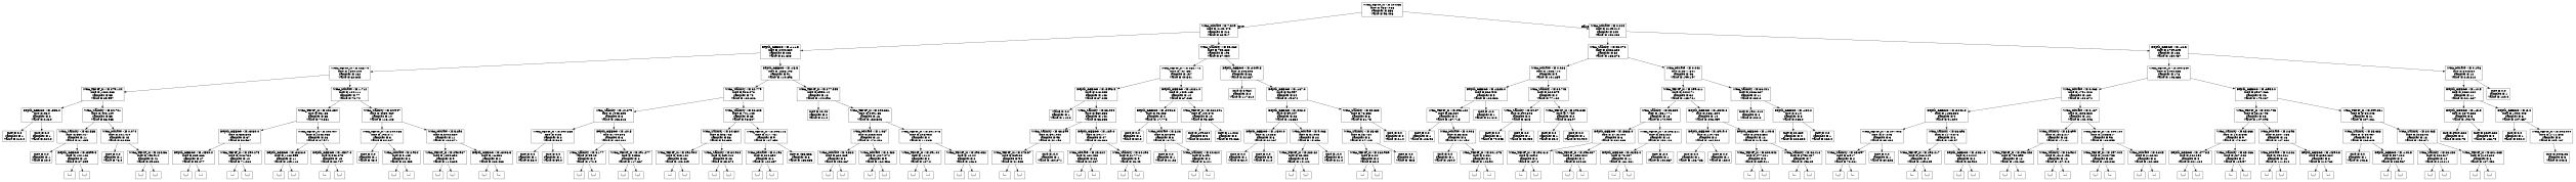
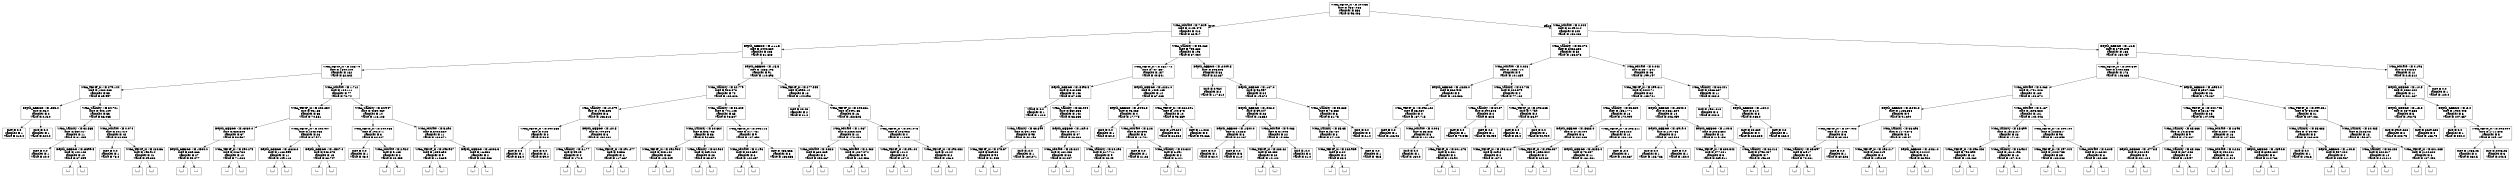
  digraph {
    node [shape=box]
    n1 [label="WOA_TEMP_K <= 294.36\nmse = 4667.988\nsamples = 656\nvalue = 95.406"]
    n2 [label="WOA_Nitrate <= 7.549\nmse = 2145.475\nsamples = 416\nvalue = 60.917"]
    n3 [label="WOA_Nitrate <= 0.044\nmse = 3149.014\nsamples = 240\nvalue = 158.233"]
    n4 [label="Depth_GEBCO <= -111.5\nmse = 2444.339\nsamples = 223\nvalue = 81.623"]
    n5 [label="WOA_Salinity <= 35.268\nmse = 735.888\nsamples = 193\nvalue = 37.034"]
    n6 [label="WOA_Salinity <= 35.076\nmse = 3428.858\nsamples = 52\nvalue = 186.876"]
    n7 [label="Depth_GEBCO <= -16.5\nmse = 2789.845\nsamples = 188\nvalue = 150.457"]
    n8 [label="WOA_TEMP_K <= 288.79\nmse = 1890.249\nsamples = 132\nvalue = 62.642"]
    n9 [label="Depth_GEBCO <= -15.5\nmse = 1886.198\nsamples = 91\nvalue = 110.898"]
    n10 [label="WOA_TEMP_K <= 282.772\nmse = 757.637\nsamples = 157\nvalue = 40.541"]
    n11 [label="Depth_GEBCO <= -2009.5\nmse = 396.505\nsamples = 36\nvalue = 22.837"]
    n12 [label="WOA_TEMP_K <= 279.144\nmse = 1082.063\nsamples = 55\nvalue = 39.997"]
    n13 [label="WOA_Nitrate <= 1.712\nmse = 1841.11\nsamples = 77\nvalue = 78.74"]
    n14 [label="WOA_Salinity <= 32.779\nmse = 986.478\nsamples = 73\nvalue = 102.326"]
    n15 [label="WOA_TEMP_K <= 277.555\nmse = 3990.14\nsamples = 18\nvalue = 144.298"]
    n16 [label="Depth_GEBCO <= -535.0\nmse = 25.0\nsamples = 2\nvalue = 215.0"]
    n17 [label="WOA_Salinity <= 34.701\nmse = 402.129\nsamples = 53\nvalue = 36.065"]
    n18 [label="WOA_TEMP_K <= 292.254\nmse = 931.53\nsamples = 63\nvalue = 70.551"]
    n19 [label="WOA_Salinity <= 34.947\nmse = 4289.469\nsamples = 14\nvalue = 116.128"]
    n20 [label="mse = 0.0\nsamples = 1\nvalue = 210.0"]
    n21 [label="mse = 0.0\nsamples = 1\nvalue = 220.0"]
    n22 [label="WOA_Salinity <= 32.565\nmse = 350.417\nsamples = 11\nvalue = 61.439"]
    n23 [label="WOA_Nitrate <= 0.074\nmse = 241.419\nsamples = 42\nvalue = 30.503"]
    n24 [label="mse = 0.0\nsamples = 1\nvalue = 20.0"]
    n25 [label="Depth_GEBCO <= -5599.5\nmse = 120.123\nsamples = 10\nvalue = 67.359"]
    n26 [label="mse = 0.0\nsamples = 1\nvalue = 73.0"]
    n27 [label="WOA_TEMP_K <= 283.56\nmse = 195.914\nsamples = 41\nvalue = 29.306"]
    n28 [label="(...)"]
    n29 [label="(...)"]
    n30 [label="(...)"]
    n31 [label="(...)"]
    n32 [label="Depth_GEBCO <= -3080.0\nmse = 383.305\nsamples = 37\nvalue = 58.937"]
    n33 [label="WOA_TEMP_K <= 292.907\nmse = 1248.068\nsamples = 26\nvalue = 87.971"]
    n34 [label="WOA_TEMP_K <= 290.053\nmse = 192.271\nsamples = 3\nvalue = 34.227"]
    n35 [label="WOA_Nitrate <= 5.892\nmse = 3442.569\nsamples = 11\nvalue = 133.371"]
    n36 [label="Depth_GEBCO <= -4500.0\nmse = 369.666\nsamples = 27\nvalue = 55.077"]
    n37 [label="WOA_TEMP_K <= 290.275\nmse = 226.738\nsamples = 10\nvalue = 71.288"]
    n38 [label="Depth_GEBCO <= -3623.0\nmse = 1168.999\nsamples = 11\nvalue = 109.118"]
    n39 [label="Depth_GEBCO <= -4507.0\nmse = 543.875\nsamples = 15\nvalue = 68.747"]
    n40 [label="(...)"]
    n41 [label="(...)"]
    n42 [label="(...)"]
    n43 [label="(...)"]
    n44 [label="(...)"]
    n45 [label="(...)"]
    n46 [label="(...)"]
    n47 [label="(...)"]
    n48 [label="mse = 0.0\nsamples = 1\nvalue = 48.0"]
    n49 [label="WOA_Nitrate <= 2.924\nmse = 5.165\nsamples = 2\nvalue = 20.455"]
    n50 [label="WOA_TEMP_K <= 293.937\nmse = 1855.693\nsamples = 9\nvalue = 114.609"]
    n51 [label="Depth_GEBCO <= -3006.5\nmse = 16.056\nsamples = 2\nvalue = 233.433"]
    n52 [label="(...)"]
    n53 [label="(...)"]
    n54 [label="(...)"]
    n55 [label="(...)"]
    n56 [label="(...)"]
    n57 [label="(...)"]
    n58 [label="WOA_Salinity <= 10.279\nmse = 1943.603\nsamples = 8\nvalue = 136.818"]
    n59 [label="WOA_Salinity <= 36.605\nmse = 741.123\nsamples = 65\nvalue = 98.607"]
    n60 [label="mse = 20.48\nsamples = 2\nvalue = 21.0"]
    n61 [label="WOA_TEMP_K <= 290.331\nmse = 2491.65\nsamples = 16\nvalue = 158.525"]
    n62 [label="WOA_TEMP_K <= 290.585\nmse = 0.25\nsamples = 2\nvalue = 58.5"]
    n63 [label="Depth_GEBCO <= -20.5\nmse = 709.506\nsamples = 6\nvalue = 154.222"]
    n64 [label="WOA_Salinity <= 34.634\nmse = 646.738\nsamples = 56\nvalue = 94.358"]
    n65 [label="WOA_TEMP_K <= 293.113\nmse = 417.751\nsamples = 9\nvalue = 127.692"]
    n66 [label="mse = 0.0\nsamples = 1\nvalue = 58.0"]
    n67 [label="mse = 0.0\nsamples = 1\nvalue = 59.0"]
-   n68 [label="WOA_Salinity <= 31.77\nvalue = 59.25\nsamples = 4\nvalue = 172.5"]
+   n68 [label="WOA_Salinity <= 31.77\nmse = 59.25\nsamples = 4\nvalue = 172.5"]
    n69 [label="WOA_TEMP_K <= 291.277\nmse = 5.556\nsamples = 2\nvalue = 117.667"]
    n70 [label="(...)"]
    n71 [label="(...)"]
    n72 [label="(...)"]
    n73 [label="(...)"]
    n74 [label="WOA_TEMP_K <= 292.904\nmse = 405.102\nsamples = 33\nvalue = 100.829"]
    n75 [label="WOA_Salinity <= 34.964\nmse = 839.418\nsamples = 23\nvalue = 85.674"]
    n76 [label="WOA_Nitrate <= 0.196\nmse = 334.694\nsamples = 6\nvalue = 122.857"]
    n77 [label="mse = 455.556\nsamples = 3\nvalue = 133.333"]
    n78 [label="(...)"]
    n79 [label="(...)"]
    n80 [label="(...)"]
    n81 [label="(...)"]
    n82 [label="(...)"]
    n83 [label="(...)"]
    n84 [label="WOA_Nitrate <= 1.067\nmse = 2253.425\nsamples = 12\nvalue = 178.158"]
    n85 [label="WOA_TEMP_K <= 291.975\nmse = 208.938\nsamples = 4\nvalue = 114.35"]
    n86 [label="WOA_Nitrate <= 0.583\nmse = 688.889\nsamples = 3\nvalue = 256.667"]
    n87 [label="WOA_Nitrate <= 2.433\nmse = 1087.072\nsamples = 9\nvalue = 162.456"]
    n88 [label="WOA_TEMP_K <= 291.04\nmse = 121.0\nsamples = 2\nvalue = 137.0"]
    n89 [label="WOA_TEMP_K <= 293.352\nmse = 10.24\nsamples = 2\nvalue = 106.8"]
    n90 [label="(...)"]
    n91 [label="(...)"]
    n92 [label="(...)"]
    n93 [label="(...)"]
    n94 [label="(...)"]
    n95 [label="(...)"]
    n96 [label="(...)"]
    n97 [label="(...)"]
    n98 [label="Depth_GEBCO <= -5498.5\nmse = 613.005\nsamples = 143\nvalue = 37.845"]
    n99 [label="Depth_GEBCO <= -2281.0\nmse = 1405.165\nsamples = 14\nvalue = 67.265"]
    n100 [label="mse = 0.964\nsamples = 2\nvalue = 117.812"]
    n101 [label="Depth_GEBCO <= -167.0\nmse = 98.997\nsamples = 34\nvalue = 19.672"]
    n102 [label="value = 0.0\nsamples = 1\nvalue = 110.0"]
    n103 [label="WOA_Salinity <= 33.904\nmse = 550.836\nsamples = 142\nvalue = 36.883"]
    n104 [label="Depth_GEBCO <= -5446.5\nmse = 95.258\nsamples = 4\nvalue = 17.775"]
    n105 [label="WOA_TEMP_K <= 282.891\nmse = 100.873\nsamples = 10\nvalue = 93.659"]
    n106 [label="WOA_Salinity <= 33.899\nmse = 591.902\nsamples = 95\nvalue = 42.198"]
    n107 [label="Depth_GEBCO <= -139.0\nmse = 291.77\nsamples = 47\nvalue = 26.038"]
    n108 [label="WOA_TEMP_K <= 275.57\nmse = 539.03\nsamples = 94\nvalue = 41.585"]
    n109 [label="mse = -0.0\nsamples = 1\nvalue = 134.271"]
    n110 [label="WOA_Nitrate <= 25.324\nmse = 132.433\nsamples = 38\nvalue = 22.087"]
    n111 [label="WOA_Salinity <= 34.298\nmse = 617.711\nsamples = 9\nvalue = 46.45"]
    n112 [label="(...)"]
    n113 [label="(...)"]
    n114 [label="(...)"]
    n115 [label="(...)"]
    n116 [label="(...)"]
    n117 [label="(...)"]
    n118 [label="mse = 0.0\nsamples = 1\nvalue = 30.0"]
    n119 [label="WOA_Nitrate <= 8.23\nmse = 60.593\nsamples = 3\nvalue = 13.701"]
    n120 [label="mse = 109.224\nsamples = 5\nvalue = 86.566"]
    n121 [label="mse = 11.028\nsamples = 5\nvalue = 99.866"]
    n122 [label="mse = 0.0\nsamples = 1\nvalue = 21.28"]
    n123 [label="WOA_Salinity <= 34.324\nmse = 6.291\nsamples = 2\nvalue = 6.121"]
    n124 [label="(...)"]
    n125 [label="(...)"]
    n126 [label="Depth_GEBCO <= -908.0\nmse = 59.247\nsamples = 28\nvalue = 16.652"]
    n127 [label="WOA_Salinity <= 35.385\nmse = 75.638\nsamples = 6\nvalue = 31.75"]
    n128 [label="Depth_GEBCO <= -1500.0\nmse = 12.836\nsamples = 6\nvalue = 22.267"]
    n129 [label="WOA_Nitrate <= 9.068\nmse = 61.005\nsamples = 22\nvalue = 15.356"]
    n130 [label="WOA_Salinity <= 35.35\nmse = 26.784\nsamples = 3\nvalue = 37.125"]
    n131 [label="mse = 0.0\nsamples = 3\nvalue = 21.0"]
    n132 [label="mse = 0.0\nsamples = 1\nvalue = 32.4"]
    n133 [label="mse = 0.0\nsamples = 5\nvalue = 21.0"]
    n134 [label="WOA_TEMP_K <= 283.62\nmse = 65.858\nsamples = 20\nvalue = 14.122"]
    n135 [label="mse = -0.0\nsamples = 2\nvalue = 21.0"]
    n136 [label="(...)"]
    n137 [label="(...)"]
    n138 [label="WOA_TEMP_K <= 282.959\nmse = 3.84\nsamples = 2\nvalue = 33.3"]
    n139 [label="mse = 0.0\nsamples = 1\nvalue = 43.5"]
    n140 [label="(...)"]
    n141 [label="(...)"]
    n142 [label="WOA_Nitrate <= 0.023\nmse = 1025.714\nsamples = 9\nvalue = 101.859"]
    n143 [label="WOA_Nitrate <= 0.042\nmse = 2577.801\nsamples = 43\nvalue = 199.197"]
    n144 [label="WOA_TEMP_K <= 299.549\nmse = 2492.565\nsamples = 176\nvalue = 146.683"]
    n145 [label="WOA_Nitrate <= 0.196\nmse = 3448.34\nsamples = 12\nvalue = 215.312"]
    n146 [label="Depth_GEBCO <= -2825.0\nmse = 568.943\nsamples = 5\nvalue = 126.536"]
    n147 [label="WOA_Salinity <= 34.743\nmse = 264.579\nsamples = 4\nvalue = 77.182"]
    n148 [label="WOA_TEMP_K <= 299.611\nmse = 2204.71\nsamples = 32\nvalue = 185.721"]
    n149 [label="WOA_Salinity <= 36.441\nmse = 2066.667\nsamples = 11\nvalue = 230.0"]
    n150 [label="WOA_TEMP_K <= 298.122\nmse = 86.284\nsamples = 4\nvalue = 137.715"]
-   n151 [label="mse = -0.0\nsamples = 1\nvalue = 81.818"]
    n152 [label="WOA_Salinity <= 34.57\nmse = 290.548\nsamples = 2\nvalue = 62.5"]
    n153 [label="WOA_TEMP_K <= 298.885\nmse = 7.759\nsamples = 2\nvalue = 86.97"]
    n154 [label="mse = 0.0\nsamples = 1\nvalue = 126.98"]
    n155 [label="WOA_Nitrate <= 0.008\nmse = 63.826\nsamples = 3\nvalue = 141.294"]
    n156 [label="mse = 0.0\nsamples = 1\nvalue = 130.0"]
    n157 [label="WOA_TEMP_K <= 301.275\nmse = 0.081\nsamples = 2\nvalue = 146.94"]
    n158 [label="(...)"]
    n159 [label="(...)"]
    n160 [label="mse = 0.0\nsamples = 1\nvalue = 79.545"]
    n161 [label="mse = 0.0\nsamples = 1\nvalue = 45.455"]
    n162 [label="mse = 0.0\nsamples = 1\nvalue = 85.0"]
    n163 [label="mse = 0.0\nsamples = 1\nvalue = 90.909"]
    n164 [label="WOA_Salinity <= 35.529\nmse = 1351.771\nsamples = 18\nvalue = 170.909"]
    n165 [label="Depth_GEBCO <= -2540.0\nmse = 2661.604\nsamples = 14\nvalue = 206.459"]
    n166 [label="mse = 1981.818\nsamples = 6\nvalue = 200.0"]
    n167 [label="Depth_GEBCO <= -130.0\nmse = 81.0\nsamples = 5\nvalue = 263.0"]
    n168 [label="Depth_GEBCO <= -5383.0\nmse = 2713.444\nsamples = 6\nvalue = 202.865"]
    n169 [label="WOA_TEMP_K <= 298.811\nmse = 235.222\nsamples = 12\nvalue = 158.126"]
    n170 [label="Depth_GEBCO <= -3919.0\nmse = 119.756\nsamples = 2\nvalue = 134.524"]
    n171 [label="Depth_GEBCO <= -140.5\nmse = 2035.852\nsamples = 12\nvalue = 219.153"]
    n172 [label="WOA_TEMP_K <= 298.618\nmse = 289.0\nsamples = 2\nvalue = 137.0"]
    n173 [label="WOA_TEMP_K <= 296.037\nmse = 1593.504\nsamples = 4\nvalue = 224.82"]
    n174 [label="Depth_GEBCO <= -5258.0\nmse = 75.357\nsamples = 11\nvalue = 161.061"]
    n175 [label="mse = -0.0\nsamples = 1\nvalue = 102.367"]
    n176 [label="(...)"]
    n177 [label="(...)"]
    n178 [label="(...)"]
    n179 [label="(...)"]
    n180 [label="(...)"]
    n181 [label="(...)"]
    n182 [label="mse = 0.0\nsamples = 1\nvalue = 126.786"]
    n183 [label="mse = 0.0\nsamples = 1\nvalue = 150.0"]
    n184 [label="WOA_TEMP_K <= 300.542\nmse = 477.281\nsamples = 5\nvalue = 239.511"]
    n185 [label="WOA_Salinity <= 36.416\nmse = 2798.437\nsamples = 7\nvalue = 196.25"]
    n186 [label="(...)"]
    n187 [label="(...)"]
    n188 [label="(...)"]
    n189 [label="(...)"]
    n190 [label="mse = 88.889\nsamples = 4\nvalue = 263.333"]
    n191 [label="mse = 0.0\nsamples = 1\nvalue = 260.0"]
    n192 [label="WOA_Nitrate <= 0.068\nmse = 1751.028\nsamples = 130\nvalue = 138.372"]
    n193 [label="Depth_GEBCO <= -3954.0\nmse = 3987.466\nsamples = 46\nvalue = 175.237"]
    n194 [label="Depth_GEBCO <= -10.5\nmse = 3032.222\nsamples = 11\nvalue = 221.667"]
    n195 [label="mse = 0.0\nsamples = 1\nvalue = 120.0"]
    n196 [label="Depth_GEBCO <= -5242.5\nmse = 1135.556\nsamples = 9\nvalue = 91.394"]
    n197 [label="WOA_Nitrate <= 0.137\nmse = 1596.388\nsamples = 121\nvalue = 142.446"]
    n198 [label="WOA_TEMP_K <= 300.743\nmse = 2516.793\nsamples = 25\nvalue = 147.095"]
    n199 [label="WOA_TEMP_K <= 299.831\nmse = 3734.245\nsamples = 21\nvalue = 207.261"]
    n200 [label="WOA_TEMP_K <= 297.902\nmse = 27.245\nsamples = 3\nvalue = 65.404"]
    n201 [label="WOA_Salinity <= 36.693\nmse = 1170.675\nsamples = 6\nvalue = 105.57"]
    n202 [label="WOA_Salinity <= 35.699\nmse = 1518.217\nsamples = 28\nvalue = 171.31"]
    n203 [label="WOA_TEMP_K <= 299.104\nmse = 1286.517\nsamples = 93\nvalue = 133.595"]
    n204 [label="WOA_Salinity <= 35.397\nmse = 6.917\nsamples = 2\nvalue = 70.281"]
    n205 [label="mse = 0.0\nsamples = 1\nvalue = 60.526"]
    n206 [label="WOA_TEMP_K <= 298.217\nmse = 268.219\nsamples = 4\nvalue = 129.369"]
    n207 [label="Depth_GEBCO <= -3481.0\nmse = 24.224\nsamples = 2\nvalue = 63.922"]
    n208 [label="(...)"]
    n209 [label="(...)"]
    n210 [label="(...)"]
    n211 [label="(...)"]
    n212 [label="(...)"]
    n213 [label="(...)"]
    n214 [label="WOA_TEMP_K <= 296.423\nmse = 798.595\nsamples = 12\nvalue = 146.262"]
    n215 [label="WOA_Salinity <= 36.984\nmse = 1318.196\nsamples = 16\nvalue = 187.413"]
    n216 [label="WOA_TEMP_K <= 297.044\nmse = 1000.755\nsamples = 85\nvalue = 138.083"]
    n217 [label="WOA_Nitrate <= 0.305\nmse = 2160.52\nsamples = 8\nvalue = 102.653"]
    n218 [label="(...)"]
    n219 [label="(...)"]
    n220 [label="(...)"]
    n221 [label="(...)"]
    n222 [label="(...)"]
    n223 [label="(...)"]
    n224 [label="(...)"]
    n225 [label="(...)"]
    n226 [label="WOA_Salinity <= 35.333\nmse = 1416.505\nsamples = 9\nvalue = 178.007"]
    n227 [label="WOA_Nitrate <= 2.395\nmse = 2207.156\nsamples = 16\nvalue = 127.002"]
    n228 [label="WOA_Salinity <= 35.338\nmse = 4759.937\nsamples = 5\nvalue = 260.343"]
    n229 [label="WOA_Salinity <= 34.485\nmse = 2226.08\nsamples = 16\nvalue = 190.371"]
    n230 [label="Depth_GEBCO <= -4778.5\nmse = 202.294\nsamples = 5\nvalue = 201.134"]
    n231 [label="WOA_Salinity <= 35.466\nmse = 237.243\nsamples = 4\nvalue = 125.97"]
    n232 [label="WOA_Nitrate <= 0.286\nmse = 452.021\nsamples = 13\nvalue = 111.514"]
    n233 [label="Depth_GEBCO <= -4890.5\nmse = 3090.634\nsamples = 3\nvalue = 214.768"]
    n234 [label="(...)"]
    n235 [label="(...)"]
    n236 [label="(...)"]
    n237 [label="(...)"]
    n238 [label="(...)"]
    n239 [label="(...)"]
    n240 [label="(...)"]
    n241 [label="(...)"]
    n242 [label="mse = 0.0\nsamples = 1\nvalue = 106.6"]
    n243 [label="Depth_GEBCO <= -140.5\nmse = 957.202\nsamples = 4\nvalue = 285.967"]
    n244 [label="WOA_Salinity <= 33.233\nmse = 820.517\nsamples = 10\nvalue = 210.214"]
    n245 [label="WOA_TEMP_K <= 301.335\nmse = 2124.328\nsamples = 6\nvalue = 137.456"]
    n246 [label="(...)"]
    n247 [label="(...)"]
    n248 [label="(...)"]
    n249 [label="(...)"]
    n250 [label="(...)"]
    n251 [label="(...)"]
    n252 [label="Depth_GEBCO <= -15.5\nmse = 2879.688\nsamples = 5\nvalue = 198.75"]
    n253 [label="Depth_GEBCO <= -5.0\nmse = 1920.408\nsamples = 6\nvalue = 247.857"]
    n254 [label="mse = 2929.688\nsamples = 2\nvalue = 208.75"]
    n255 [label="mse = 2629.688\nsamples = 3\nvalue = 188.75"]
    n256 [label="mse = 0.0\nsamples = 1\nvalue = 300.0"]
    n257 [label="WOA_TEMP_K <= 298.009\nmse = 1711.806\nsamples = 5\nvalue = 239.167"]
+   n258 [label="mse = 1056.25\nsamples = 2\nvalue = 232.5"]
    n259 [label="mse = 2006.25\nsamples = 3\nvalue = 242.5"]
    n1 -> n2 [headlabel=True labelangle=45 labeldistance=2.5]
    n1 -> n3 [headlabel=False labelangle=-45 labeldistance=2.5]
    n2 -> n4
    n2 -> n5
    n3 -> n6
    n3 -> n7
    n4 -> n8
    n4 -> n9
    n5 -> n10
    n5 -> n11
    n6 -> n142
    n6 -> n143
    n7 -> n144
    n7 -> n145
    n8 -> n12
    n8 -> n13
    n9 -> n14
    n9 -> n15
    n10 -> n98
    n10 -> n99
    n11 -> n100
    n11 -> n101
    n12 -> n16
    n12 -> n17
    n13 -> n18
    n13 -> n19
    n14 -> n58
    n14 -> n59
    n15 -> n60
    n15 -> n61
    n16 -> n20
    n16 -> n21
    n17 -> n22
    n17 -> n23
    n18 -> n32
    n18 -> n33
    n19 -> n34
    n19 -> n35
    n22 -> n24
    n22 -> n25
    n23 -> n26
    n23 -> n27
    n25 -> n28
    n25 -> n29
    n27 -> n30
    n27 -> n31
    n32 -> n36
    n32 -> n37
    n33 -> n38
    n33 -> n39
    n34 -> n48
    n34 -> n49
    n35 -> n50
    n35 -> n51
    n36 -> n40
    n36 -> n41
    n37 -> n42
    n37 -> n43
    n38 -> n44
    n38 -> n45
    n39 -> n46
    n39 -> n47
    n49 -> n52
    n49 -> n53
    n50 -> n54
    n50 -> n55
    n51 -> n56
    n51 -> n57
    n58 -> n62
    n58 -> n63
    n59 -> n64
    n59 -> n65
    n61 -> n84
    n61 -> n85
    n62 -> n66
    n62 -> n67
    n63 -> n68
    n63 -> n69
    n64 -> n74
    n64 -> n75
    n65 -> n76
    n65 -> n77
    n68 -> n70
    n68 -> n71
    n69 -> n72
    n69 -> n73
    n74 -> n78
    n74 -> n79
    n75 -> n80
    n75 -> n81
    n76 -> n82
    n76 -> n83
    n84 -> n86
    n84 -> n87
    n85 -> n88
    n85 -> n89
    n86 -> n90
    n86 -> n91
    n87 -> n92
    n87 -> n93
    n88 -> n94
    n88 -> n95
    n89 -> n96
    n89 -> n97
    n98 -> n102
    n98 -> n103
    n99 -> n104
    n99 -> n105
    n101 -> n126
    n101 -> n127
    n103 -> n106
    n103 -> n107
    n104 -> n118
    n104 -> n119
    n105 -> n120
    n105 -> n121
    n106 -> n108
    n106 -> n109
    n107 -> n110
    n107 -> n111
    n108 -> n112
    n108 -> n113
    n110 -> n114
    n110 -> n115
    n111 -> n116
    n111 -> n117
    n119 -> n122
    n119 -> n123
    n123 -> n124
    n123 -> n125
    n126 -> n128
    n126 -> n129
    n127 -> n130
    n127 -> n131
    n128 -> n132
    n128 -> n133
    n129 -> n134
    n129 -> n135
    n130 -> n138
    n130 -> n139
    n134 -> n136
    n134 -> n137
    n138 -> n140
    n138 -> n141
    n142 -> n146
    n142 -> n147
    n143 -> n148
    n143 -> n149
    n144 -> n192
    n144 -> n193
    n145 -> n194
    n145 -> n195
    n146 -> n150
-   n146 -> n151
    n147 -> n152
    n147 -> n153
    n148 -> n164
    n148 -> n165
    n149 -> n166
    n149 -> n167
    n150 -> n154
    n150 -> n155
    n152 -> n160
    n152 -> n161
    n153 -> n162
    n153 -> n163
    n155 -> n156
    n155 -> n157
    n157 -> n158
    n157 -> n159
    n164 -> n168
    n164 -> n169
    n165 -> n170
    n165 -> n171
    n167 -> n190
    n167 -> n191
    n168 -> n172
    n168 -> n173
    n169 -> n174
    n169 -> n175
    n170 -> n182
    n170 -> n183
    n171 -> n184
    n171 -> n185
    n172 -> n176
    n172 -> n177
    n173 -> n178
    n173 -> n179
    n174 -> n180
    n174 -> n181
    n184 -> n186
    n184 -> n187
    n185 -> n188
    n185 -> n189
    n192 -> n196
    n192 -> n197
    n193 -> n198
    n193 -> n199
    n194 -> n252
    n194 -> n253
    n196 -> n200
    n196 -> n201
    n197 -> n202
    n197 -> n203
    n198 -> n226
    n198 -> n227
    n199 -> n228
    n199 -> n229
    n200 -> n204
    n200 -> n205
    n201 -> n206
    n201 -> n207
    n202 -> n214
    n202 -> n215
    n203 -> n216
    n203 -> n217
    n204 -> n208
    n204 -> n209
    n206 -> n210
    n206 -> n211
    n207 -> n212
    n207 -> n213
    n214 -> n218
    n214 -> n219
    n215 -> n220
    n215 -> n221
    n216 -> n222
    n216 -> n223
    n217 -> n224
    n217 -> n225
    n226 -> n230
    n226 -> n231
    n227 -> n232
    n227 -> n233
    n228 -> n242
    n228 -> n243
    n229 -> n244
    n229 -> n245
    n230 -> n234
    n230 -> n235
    n231 -> n236
    n231 -> n237
    n232 -> n238
    n232 -> n239
    n233 -> n240
    n233 -> n241
    n243 -> n246
    n243 -> n247
    n244 -> n248
    n244 -> n249
    n245 -> n250
    n245 -> n251
    n252 -> n254
    n252 -> n255
    n253 -> n256
    n253 -> n257
+   n257 -> n258
    n257 -> n259
  }
